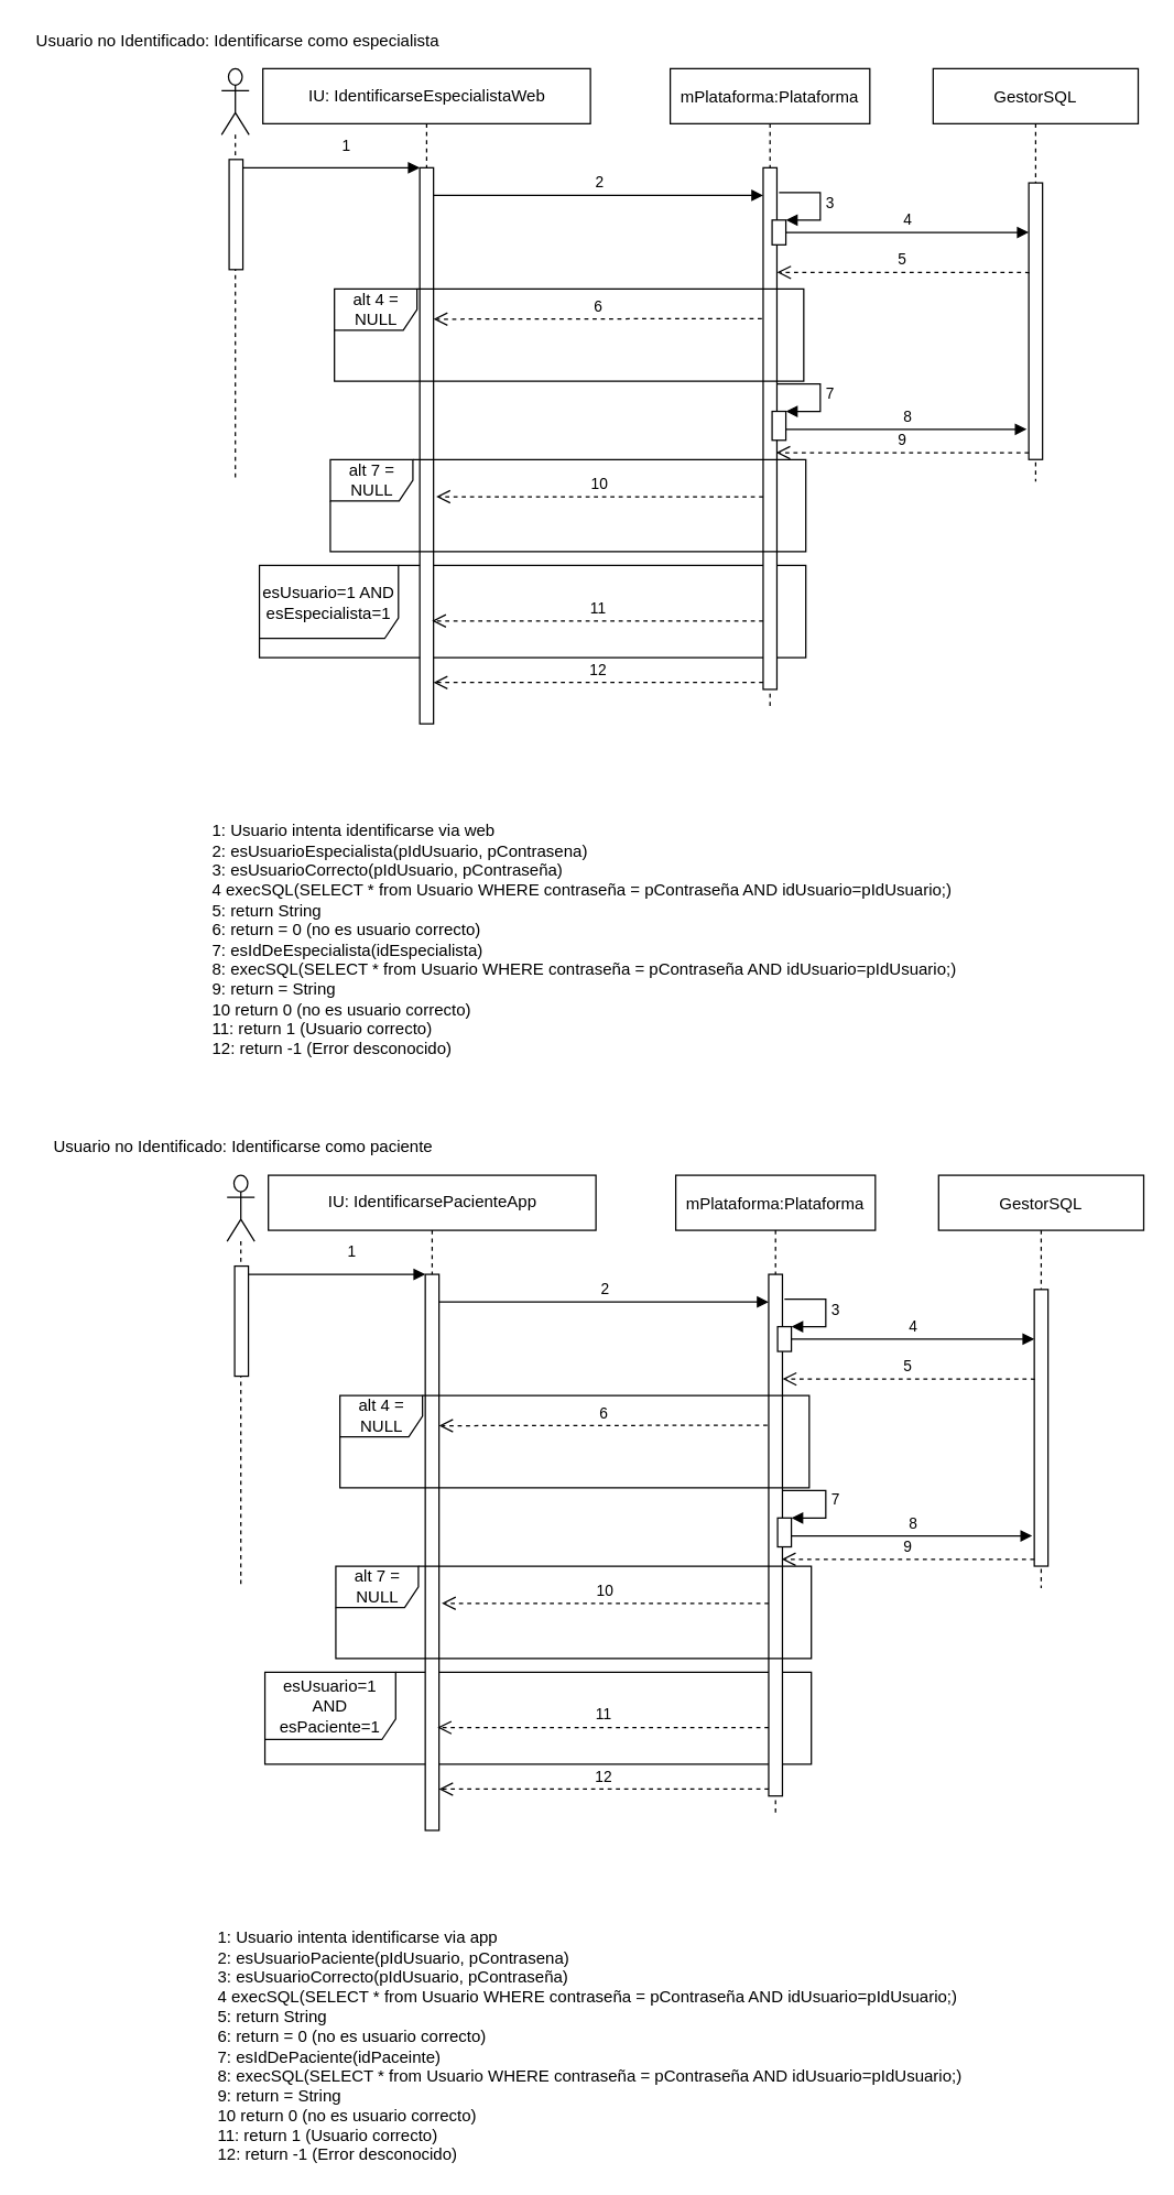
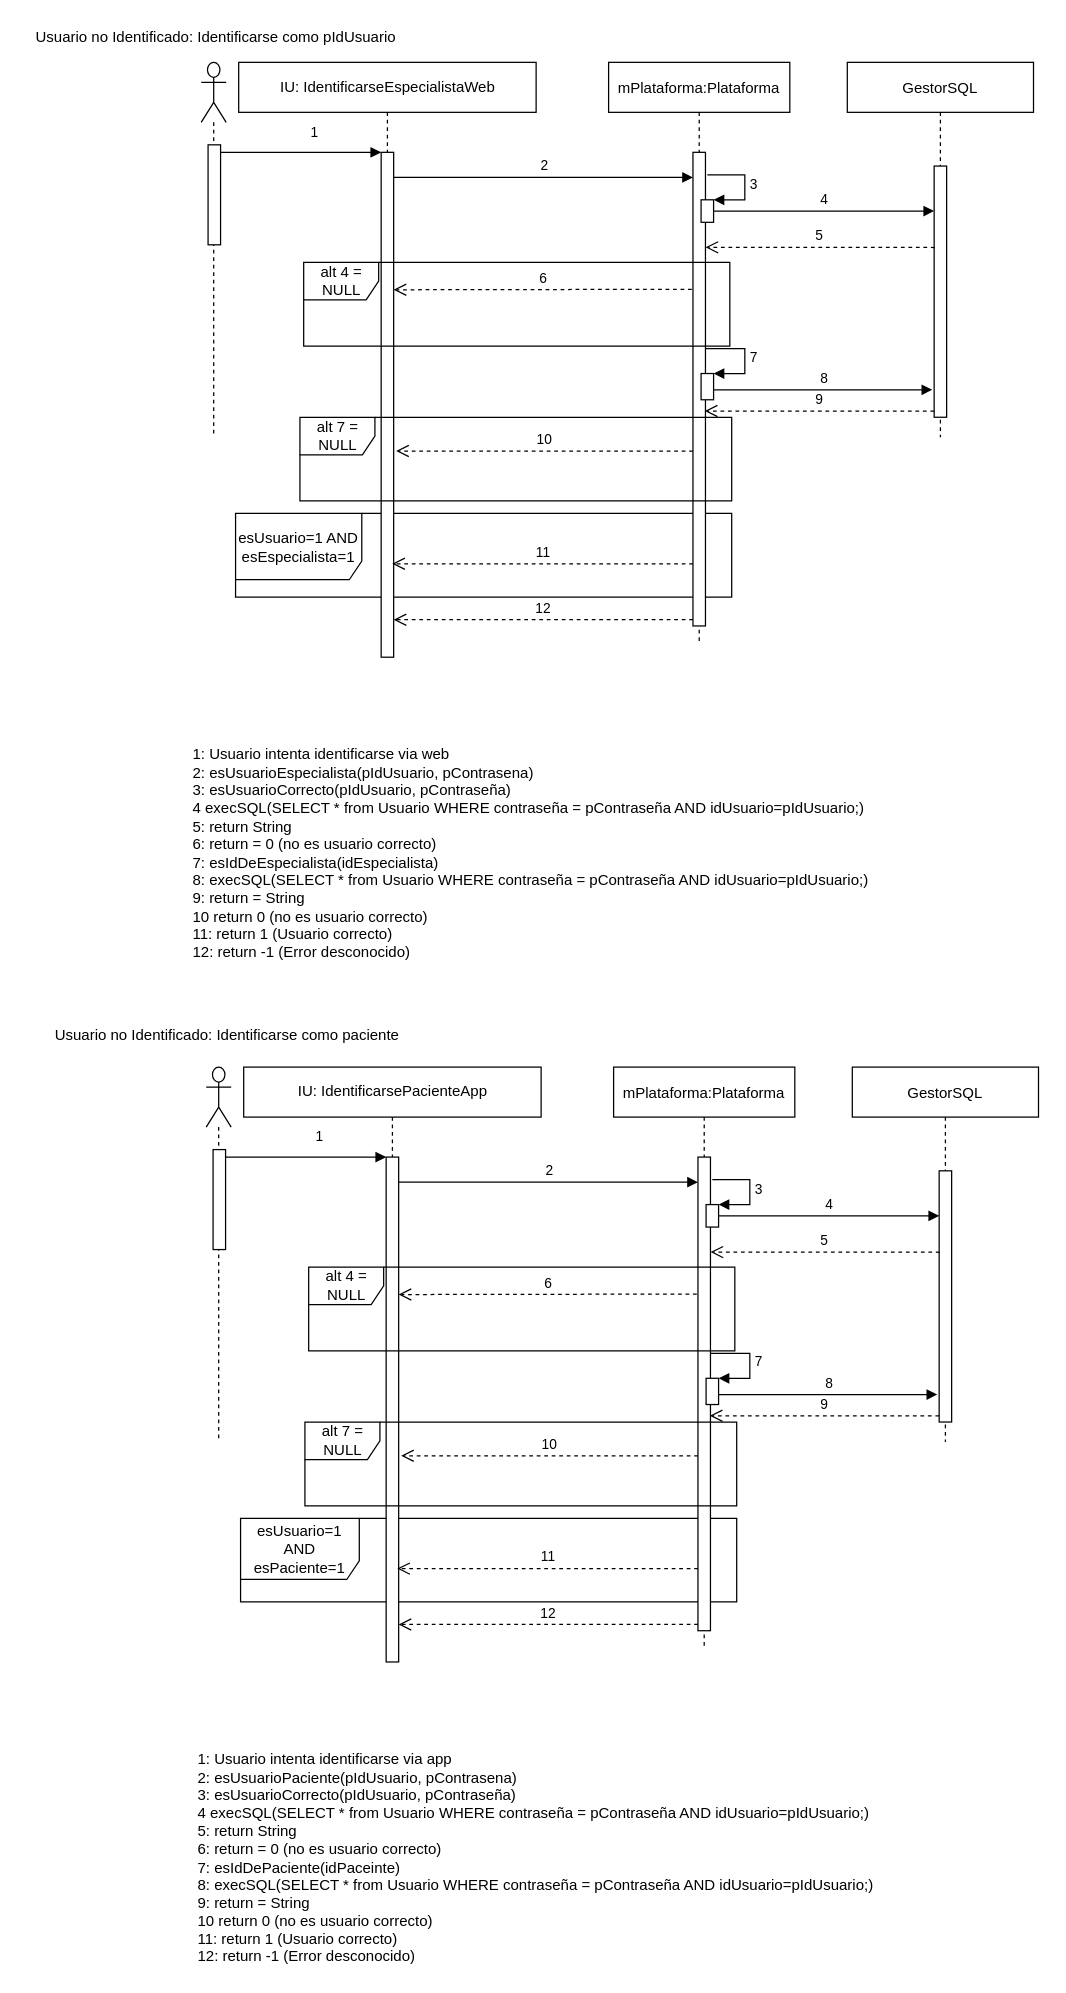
  <mxCell id="0" />
  <mxCell id="1" parent="0" />
  <mxCell id="2" value="esUsuario=1 AND esEspecialista=1" style="shape=umlFrame;whiteSpace=wrap;html=1;width=101;height=53;" vertex="1" parent="1"><mxGeometry x="188" y="410" width="397" height="67" as="geometry" /></mxCell>
  <mxCell id="3" value="mPlataforma:Plataforma" style="shape=umlLifeline;perimeter=lifelinePerimeter;container=1;collapsible=0;recursiveResize=0;rounded=0;shadow=0;strokeWidth=1;" parent="1" vertex="1"><mxGeometry x="486.5" y="49" width="145" height="464" as="geometry" /></mxCell>
  <mxCell id="4" value="" style="points=[];perimeter=orthogonalPerimeter;rounded=0;shadow=0;strokeWidth=1;" parent="3" vertex="1"><mxGeometry x="67.5" y="72" width="10" height="379" as="geometry" /></mxCell>
  <mxCell id="5" value="" style="html=1;points=[];perimeter=orthogonalPerimeter;" vertex="1" parent="3"><mxGeometry x="74" y="249" width="10" height="21" as="geometry" /></mxCell>
  <mxCell id="6" value="7" style="edgeStyle=orthogonalEdgeStyle;html=1;align=left;spacingLeft=2;endArrow=block;rounded=0;entryX=1;entryY=0;" edge="1" target="5" parent="3" source="4"><mxGeometry relative="1" as="geometry"><mxPoint x="79" y="229" as="sourcePoint" /><Array as="points"><mxPoint x="109" y="229" /><mxPoint x="109" y="249" /></Array></mxGeometry></mxCell>
  <mxCell id="7" value="GestorSQL" style="shape=umlLifeline;perimeter=lifelinePerimeter;container=1;collapsible=0;recursiveResize=0;rounded=0;shadow=0;strokeWidth=1;" parent="1" vertex="1"><mxGeometry x="677.5" y="49" width="149" height="300" as="geometry" /></mxCell>
  <mxCell id="8" value="" style="points=[];perimeter=orthogonalPerimeter;rounded=0;shadow=0;strokeWidth=1;" parent="7" vertex="1"><mxGeometry x="69.5" y="83" width="10" height="201" as="geometry" /></mxCell>
  <mxCell id="9" value="" style="shape=umlLifeline;participant=umlActor;perimeter=lifelinePerimeter;whiteSpace=wrap;html=1;container=1;collapsible=0;recursiveResize=0;verticalAlign=top;spacingTop=36;outlineConnect=0;size=48;" parent="1" vertex="1"><mxGeometry x="160.5" y="49" width="20" height="300" as="geometry" /></mxCell>
  <mxCell id="10" value="" style="html=1;points=[];perimeter=orthogonalPerimeter;" parent="9" vertex="1"><mxGeometry x="5.5" y="66" width="10" height="80" as="geometry" /></mxCell>
  <mxCell id="11" value="IU: IdentificarseEspecialistaWeb" style="shape=umlLifeline;perimeter=lifelinePerimeter;whiteSpace=wrap;html=1;container=1;collapsible=0;recursiveResize=0;outlineConnect=0;" parent="1" vertex="1"><mxGeometry x="190.5" y="49" width="238" height="476" as="geometry" /></mxCell>
  <mxCell id="12" value="" style="html=1;points=[];perimeter=orthogonalPerimeter;" parent="11" vertex="1"><mxGeometry x="114" y="72" width="10" height="404" as="geometry" /></mxCell>
- <mxCell id="13" value="Usuario no Identificado: Identificarse como especialista" style="text;html=1;align=center;verticalAlign=middle;resizable=0;points=[];autosize=1;strokeColor=none;" parent="1" vertex="1"><mxGeometry x="20" y="20" width="303" height="18" as="geometry" /></mxCell>
+ <mxCell id="13" value="Usuario no Identificado: Identificarse como pIdUsuario" style="text;html=1;align=center;verticalAlign=middle;resizable=0;points=[];autosize=1;strokeColor=none;" parent="1" vertex="1"><mxGeometry x="20" y="20" width="303" height="18" as="geometry" /></mxCell>
  <mxCell id="14" value="1" style="html=1;verticalAlign=bottom;endArrow=block;entryX=0;entryY=0;" parent="1" source="10" target="12" edge="1"><mxGeometry x="0.171" y="7" relative="1" as="geometry"><mxPoint x="190.5" y="121" as="sourcePoint" /><mxPoint as="offset" /></mxGeometry></mxCell>
  <mxCell id="15" value="&lt;div style=&quot;text-align: justify&quot;&gt;&lt;span&gt;1: Usuario intenta identificarse via web&lt;/span&gt;&lt;/div&gt;&lt;div style=&quot;text-align: justify&quot;&gt;&lt;span&gt;2: esUsuarioEspecialista(pIdUsuario, pContrasena)&lt;/span&gt;&lt;/div&gt;&lt;div style=&quot;text-align: justify&quot;&gt;&lt;span&gt;3: esUsuarioCorrecto(pIdUsuario, pContraseña)&lt;/span&gt;&lt;/div&gt;&lt;div style=&quot;text-align: justify&quot;&gt;&lt;span&gt;4 execSQL(SELECT * from Usuario WHERE contraseña = pContraseña AND idUsuario=pIdUsuario;)&lt;/span&gt;&lt;/div&gt;&lt;div style=&quot;text-align: justify&quot;&gt;&lt;span&gt;5: return String&lt;/span&gt;&lt;/div&gt;&lt;div style=&quot;text-align: justify&quot;&gt;&lt;span&gt;6: return = 0 (no es usuario correcto)&lt;/span&gt;&lt;/div&gt;&lt;div style=&quot;text-align: justify&quot;&gt;&lt;span&gt;7: esIdDeEspecialista(idEspecialista)&lt;/span&gt;&lt;/div&gt;&lt;span style=&quot;text-align: justify&quot;&gt;8: execSQL(SELECT * from Usuario WHERE contraseña = pContraseña AND idUsuario=pIdUsuario;)&lt;br&gt;9: return = String&lt;br&gt;10 return 0 (no es usuario correcto)&lt;br&gt;11: return 1 (Usuario correcto)&lt;br&gt;12: return -1 (Error desconocido)&lt;br&gt;&lt;/span&gt;" style="text;html=1;align=left;verticalAlign=middle;resizable=0;points=[];autosize=1;strokeColor=none;" parent="1" vertex="1"><mxGeometry x="152" y="596" width="551" height="172" as="geometry" /></mxCell>
  <mxCell id="16" value="5" style="html=1;verticalAlign=bottom;endArrow=open;dashed=1;endSize=8;entryX=1.01;entryY=0.175;entryDx=0;entryDy=0;entryPerimeter=0;exitX=0.04;exitY=0.155;exitDx=0;exitDy=0;exitPerimeter=0;" parent="1" edge="1"><mxGeometry relative="1" as="geometry"><mxPoint x="747.4" y="197.155" as="sourcePoint" /><mxPoint x="564.1" y="197" as="targetPoint" /></mxGeometry></mxCell>
  <mxCell id="17" value="4" style="html=1;verticalAlign=bottom;endArrow=block;" parent="1" target="8" edge="1" source="23"><mxGeometry width="80" relative="1" as="geometry"><mxPoint x="563.5" y="145" as="sourcePoint" /><mxPoint x="698.5" y="146" as="targetPoint" /></mxGeometry></mxCell>
  <mxCell id="18" value="6" style="html=1;verticalAlign=bottom;endArrow=open;dashed=1;endSize=8;exitX=-0.094;exitY=0.315;exitDx=0;exitDy=0;exitPerimeter=0;" parent="1" edge="1"><mxGeometry relative="1" as="geometry"><mxPoint x="553.06" y="230.6" as="sourcePoint" /><mxPoint x="314.5" y="231" as="targetPoint" /></mxGeometry></mxCell>
  <mxCell id="19" value="8" style="html=1;verticalAlign=bottom;endArrow=block;" parent="1" source="5" edge="1"><mxGeometry width="80" relative="1" as="geometry"><mxPoint x="574.5" y="311" as="sourcePoint" /><mxPoint x="745.5" y="311" as="targetPoint" /></mxGeometry></mxCell>
  <mxCell id="20" value="9" style="html=1;verticalAlign=bottom;endArrow=open;dashed=1;endSize=8;" parent="1" source="8" edge="1"><mxGeometry relative="1" as="geometry"><mxPoint x="746.29" y="328" as="sourcePoint" /><mxPoint x="563.5" y="328" as="targetPoint" /></mxGeometry></mxCell>
  <mxCell id="21" value="10" style="html=1;verticalAlign=bottom;endArrow=open;dashed=1;endSize=8;entryX=1.2;entryY=0.728;entryDx=0;entryDy=0;entryPerimeter=0;" parent="1" edge="1"><mxGeometry relative="1" as="geometry"><mxPoint x="554" y="360" as="sourcePoint" /><mxPoint x="316.5" y="360" as="targetPoint" /></mxGeometry></mxCell>
  <mxCell id="22" value="2" style="html=1;verticalAlign=bottom;endArrow=block;entryX=0.002;entryY=0.053;entryDx=0;entryDy=0;entryPerimeter=0;" parent="1" source="12" target="4" edge="1"><mxGeometry width="80" relative="1" as="geometry"><mxPoint x="276.5" y="124" as="sourcePoint" /><mxPoint x="356.5" y="124" as="targetPoint" /></mxGeometry></mxCell>
  <mxCell id="23" value="" style="html=1;points=[];perimeter=orthogonalPerimeter;" vertex="1" parent="1"><mxGeometry x="560.5" y="159" width="10" height="18" as="geometry" /></mxCell>
  <mxCell id="24" value="3" style="edgeStyle=orthogonalEdgeStyle;html=1;align=left;spacingLeft=2;endArrow=block;rounded=0;entryX=1;entryY=0;" edge="1" target="23" parent="1"><mxGeometry relative="1" as="geometry"><mxPoint x="565.5" y="139" as="sourcePoint" /><Array as="points"><mxPoint x="595.5" y="139" /></Array></mxGeometry></mxCell>
  <mxCell id="25" value="11" style="html=1;verticalAlign=bottom;endArrow=open;dashed=1;endSize=8;entryX=0.889;entryY=0.815;entryDx=0;entryDy=0;entryPerimeter=0;" edge="1" parent="1" source="4" target="12"><mxGeometry relative="1" as="geometry"><mxPoint x="553" y="453" as="sourcePoint" /><mxPoint x="206" y="402" as="targetPoint" /></mxGeometry></mxCell>
  <mxCell id="26" value="alt 7 = NULL" style="shape=umlFrame;whiteSpace=wrap;html=1;" parent="1" vertex="1"><mxGeometry x="239.5" y="333" width="345.5" height="67" as="geometry" /></mxCell>
  <mxCell id="27" value="alt 4 = NULL" style="shape=umlFrame;whiteSpace=wrap;html=1;" parent="1" vertex="1"><mxGeometry x="242.5" y="209" width="341" height="67" as="geometry" /></mxCell>
  <mxCell id="28" value="12" style="html=1;verticalAlign=bottom;endArrow=open;dashed=1;endSize=8;" edge="1" parent="1" source="4" target="12"><mxGeometry relative="1" as="geometry"><mxPoint x="453" y="386" as="sourcePoint" /><mxPoint x="373" y="386" as="targetPoint" /><Array as="points"><mxPoint x="348" y="495" /></Array></mxGeometry></mxCell>
  <mxCell id="29" value="esUsuario=1 AND esPaciente=1" style="shape=umlFrame;whiteSpace=wrap;html=1;width=95;height=49;" vertex="1" parent="1"><mxGeometry x="192" y="1214" width="397" height="67" as="geometry" /></mxCell>
  <mxCell id="30" value="mPlataforma:Plataforma" style="shape=umlLifeline;perimeter=lifelinePerimeter;container=1;collapsible=0;recursiveResize=0;rounded=0;shadow=0;strokeWidth=1;" vertex="1" parent="1"><mxGeometry x="490.5" y="853" width="145" height="464" as="geometry" /></mxCell>
  <mxCell id="31" value="" style="points=[];perimeter=orthogonalPerimeter;rounded=0;shadow=0;strokeWidth=1;" vertex="1" parent="30"><mxGeometry x="67.5" y="72" width="10" height="379" as="geometry" /></mxCell>
  <mxCell id="32" value="" style="html=1;points=[];perimeter=orthogonalPerimeter;" vertex="1" parent="30"><mxGeometry x="74" y="249" width="10" height="21" as="geometry" /></mxCell>
  <mxCell id="33" value="7" style="edgeStyle=orthogonalEdgeStyle;html=1;align=left;spacingLeft=2;endArrow=block;rounded=0;entryX=1;entryY=0;" edge="1" parent="30" source="31" target="32"><mxGeometry relative="1" as="geometry"><mxPoint x="79" y="229" as="sourcePoint" /><Array as="points"><mxPoint x="109" y="229" /><mxPoint x="109" y="249" /></Array></mxGeometry></mxCell>
  <mxCell id="34" value="GestorSQL" style="shape=umlLifeline;perimeter=lifelinePerimeter;container=1;collapsible=0;recursiveResize=0;rounded=0;shadow=0;strokeWidth=1;" vertex="1" parent="1"><mxGeometry x="681.5" y="853" width="149" height="300" as="geometry" /></mxCell>
  <mxCell id="35" value="" style="points=[];perimeter=orthogonalPerimeter;rounded=0;shadow=0;strokeWidth=1;" vertex="1" parent="34"><mxGeometry x="69.5" y="83" width="10" height="201" as="geometry" /></mxCell>
  <mxCell id="36" value="" style="shape=umlLifeline;participant=umlActor;perimeter=lifelinePerimeter;whiteSpace=wrap;html=1;container=1;collapsible=0;recursiveResize=0;verticalAlign=top;spacingTop=36;outlineConnect=0;size=48;" vertex="1" parent="1"><mxGeometry x="164.5" y="853" width="20" height="300" as="geometry" /></mxCell>
  <mxCell id="37" value="" style="html=1;points=[];perimeter=orthogonalPerimeter;" vertex="1" parent="36"><mxGeometry x="5.5" y="66" width="10" height="80" as="geometry" /></mxCell>
  <mxCell id="38" value="IU: IdentificarsePacienteApp" style="shape=umlLifeline;perimeter=lifelinePerimeter;whiteSpace=wrap;html=1;container=1;collapsible=0;recursiveResize=0;outlineConnect=0;" vertex="1" parent="1"><mxGeometry x="194.5" y="853" width="238" height="476" as="geometry" /></mxCell>
  <mxCell id="39" value="" style="html=1;points=[];perimeter=orthogonalPerimeter;" vertex="1" parent="38"><mxGeometry x="114" y="72" width="10" height="404" as="geometry" /></mxCell>
- <mxCell id="40" value="Usuario no Identificado: Identificarse como paciente" style="text;html=1;align=center;verticalAlign=middle;resizable=0;points=[];autosize=1;strokeColor=none;" vertex="1" parent="1"><mxGeometry x="33" y="824" width="286" height="18" as="geometry" /></mxCell>
+ <mxCell id="40" value="Usuario no Identificado: Identificarse como paciente" style="text;html=1;align=center;verticalAlign=middle;resizable=0;points=[];autosize=1;strokeColor=none;" vertex="1" parent="1"><mxGeometry x="38" y="819" width="286" height="18" as="geometry" /></mxCell>
  <mxCell id="41" value="1" style="html=1;verticalAlign=bottom;endArrow=block;entryX=0;entryY=0;" edge="1" parent="1" source="37" target="39"><mxGeometry x="0.171" y="7" relative="1" as="geometry"><mxPoint x="194.5" y="925" as="sourcePoint" /><mxPoint as="offset" /></mxGeometry></mxCell>
  <mxCell id="42" value="&lt;div style=&quot;text-align: justify&quot;&gt;&lt;span&gt;1: Usuario intenta identificarse via app&lt;/span&gt;&lt;/div&gt;&lt;div style=&quot;text-align: justify&quot;&gt;&lt;span&gt;2: esUsuarioPaciente(pIdUsuario, pContrasena)&lt;/span&gt;&lt;/div&gt;&lt;div style=&quot;text-align: justify&quot;&gt;&lt;span&gt;3: esUsuarioCorrecto(pIdUsuario, pContraseña)&lt;/span&gt;&lt;/div&gt;&lt;div style=&quot;text-align: justify&quot;&gt;&lt;span&gt;4 execSQL(SELECT * from Usuario WHERE contraseña = pContraseña AND idUsuario=pIdUsuario;)&lt;/span&gt;&lt;/div&gt;&lt;div style=&quot;text-align: justify&quot;&gt;&lt;span&gt;5: return String&lt;/span&gt;&lt;/div&gt;&lt;div style=&quot;text-align: justify&quot;&gt;&lt;span&gt;6: return = 0 (no es usuario correcto)&lt;/span&gt;&lt;/div&gt;&lt;div style=&quot;text-align: justify&quot;&gt;&lt;span&gt;7: esIdDePaciente(idPaceinte)&lt;/span&gt;&lt;/div&gt;&lt;span style=&quot;text-align: justify&quot;&gt;8: execSQL(SELECT * from Usuario WHERE contraseña = pContraseña AND idUsuario=pIdUsuario;)&lt;br&gt;9: return = String&lt;br&gt;10 return 0 (no es usuario correcto)&lt;br&gt;11: return 1 (Usuario correcto)&lt;br&gt;12: return -1 (Error desconocido)&lt;br&gt;&lt;/span&gt;" style="text;html=1;align=left;verticalAlign=middle;resizable=0;points=[];autosize=1;strokeColor=none;" vertex="1" parent="1"><mxGeometry x="156" y="1400" width="551" height="172" as="geometry" /></mxCell>
  <mxCell id="43" value="5" style="html=1;verticalAlign=bottom;endArrow=open;dashed=1;endSize=8;entryX=1.01;entryY=0.175;entryDx=0;entryDy=0;entryPerimeter=0;exitX=0.04;exitY=0.155;exitDx=0;exitDy=0;exitPerimeter=0;" edge="1" parent="1"><mxGeometry relative="1" as="geometry"><mxPoint x="751.4" y="1001.155" as="sourcePoint" /><mxPoint x="568.1" y="1001" as="targetPoint" /></mxGeometry></mxCell>
  <mxCell id="44" value="4" style="html=1;verticalAlign=bottom;endArrow=block;" edge="1" parent="1" source="50" target="35"><mxGeometry width="80" relative="1" as="geometry"><mxPoint x="567.5" y="949" as="sourcePoint" /><mxPoint x="702.5" y="950" as="targetPoint" /></mxGeometry></mxCell>
  <mxCell id="45" value="6" style="html=1;verticalAlign=bottom;endArrow=open;dashed=1;endSize=8;exitX=-0.094;exitY=0.315;exitDx=0;exitDy=0;exitPerimeter=0;" edge="1" parent="1"><mxGeometry relative="1" as="geometry"><mxPoint x="557.06" y="1034.6" as="sourcePoint" /><mxPoint x="318.5" y="1035" as="targetPoint" /></mxGeometry></mxCell>
  <mxCell id="46" value="8" style="html=1;verticalAlign=bottom;endArrow=block;" edge="1" parent="1" source="32"><mxGeometry width="80" relative="1" as="geometry"><mxPoint x="578.5" y="1115" as="sourcePoint" /><mxPoint x="749.5" y="1115" as="targetPoint" /></mxGeometry></mxCell>
  <mxCell id="47" value="9" style="html=1;verticalAlign=bottom;endArrow=open;dashed=1;endSize=8;" edge="1" parent="1" source="35"><mxGeometry relative="1" as="geometry"><mxPoint x="750.29" y="1132" as="sourcePoint" /><mxPoint x="567.5" y="1132" as="targetPoint" /></mxGeometry></mxCell>
  <mxCell id="48" value="10" style="html=1;verticalAlign=bottom;endArrow=open;dashed=1;endSize=8;entryX=1.2;entryY=0.728;entryDx=0;entryDy=0;entryPerimeter=0;" edge="1" parent="1"><mxGeometry relative="1" as="geometry"><mxPoint x="558" y="1164" as="sourcePoint" /><mxPoint x="320.5" y="1164" as="targetPoint" /></mxGeometry></mxCell>
  <mxCell id="49" value="2" style="html=1;verticalAlign=bottom;endArrow=block;entryX=0.002;entryY=0.053;entryDx=0;entryDy=0;entryPerimeter=0;" edge="1" parent="1" source="39" target="31"><mxGeometry width="80" relative="1" as="geometry"><mxPoint x="280.5" y="928" as="sourcePoint" /><mxPoint x="360.5" y="928" as="targetPoint" /></mxGeometry></mxCell>
  <mxCell id="50" value="" style="html=1;points=[];perimeter=orthogonalPerimeter;" vertex="1" parent="1"><mxGeometry x="564.5" y="963" width="10" height="18" as="geometry" /></mxCell>
  <mxCell id="51" value="3" style="edgeStyle=orthogonalEdgeStyle;html=1;align=left;spacingLeft=2;endArrow=block;rounded=0;entryX=1;entryY=0;" edge="1" parent="1" target="50"><mxGeometry relative="1" as="geometry"><mxPoint x="569.5" y="943" as="sourcePoint" /><Array as="points"><mxPoint x="599.5" y="943" /></Array></mxGeometry></mxCell>
  <mxCell id="52" value="11" style="html=1;verticalAlign=bottom;endArrow=open;dashed=1;endSize=8;entryX=0.889;entryY=0.815;entryDx=0;entryDy=0;entryPerimeter=0;" edge="1" parent="1" source="31" target="39"><mxGeometry relative="1" as="geometry"><mxPoint x="557" y="1257" as="sourcePoint" /><mxPoint x="210" y="1206" as="targetPoint" /></mxGeometry></mxCell>
  <mxCell id="53" value="alt 7 = NULL" style="shape=umlFrame;whiteSpace=wrap;html=1;" vertex="1" parent="1"><mxGeometry x="243.5" y="1137" width="345.5" height="67" as="geometry" /></mxCell>
  <mxCell id="54" value="alt 4 = NULL" style="shape=umlFrame;whiteSpace=wrap;html=1;" vertex="1" parent="1"><mxGeometry x="246.5" y="1013" width="341" height="67" as="geometry" /></mxCell>
  <mxCell id="55" value="12" style="html=1;verticalAlign=bottom;endArrow=open;dashed=1;endSize=8;" edge="1" parent="1" source="31" target="39"><mxGeometry relative="1" as="geometry"><mxPoint x="457" y="1190" as="sourcePoint" /><mxPoint x="377" y="1190" as="targetPoint" /><Array as="points"><mxPoint x="352" y="1299" /></Array></mxGeometry></mxCell>
